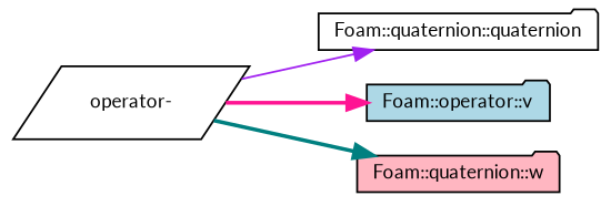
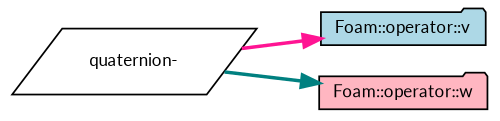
  digraph {
    fontname=Lato
    rankdir=LR
    node [color=black fillcolor=white fontname=Lato fontsize=10 shape=folder style=filled]
    edge [fontname=Lato fontsize=10 labelfontname=FreeSans labelfontsize=10 style=bold]
-   n1 [fontcolor=black height=0.2 label="operator-" shape=parallelogram width=0.4]
-   n2 [height=0.2 label="Foam::quaternion::quaternion" width=0.4]
+   n1 [fontcolor=black height=0.2 label="quaternion-" shape=parallelogram width=0.4]
    n3 [fillcolor=lightblue height=0.2 label="Foam::operator::v" width=0.4]
-   n4 [fillcolor=lightpink height=0.2 label="Foam::quaternion::w" width=0.4]
-   n1 -> n2 [color=purple style=solid]
+   n4 [fillcolor=lightpink height=0.2 label="Foam::operator::w" width=0.4]
    n1 -> n3 [color=deeppink]
    n1 -> n4 [color=teal]
  }
